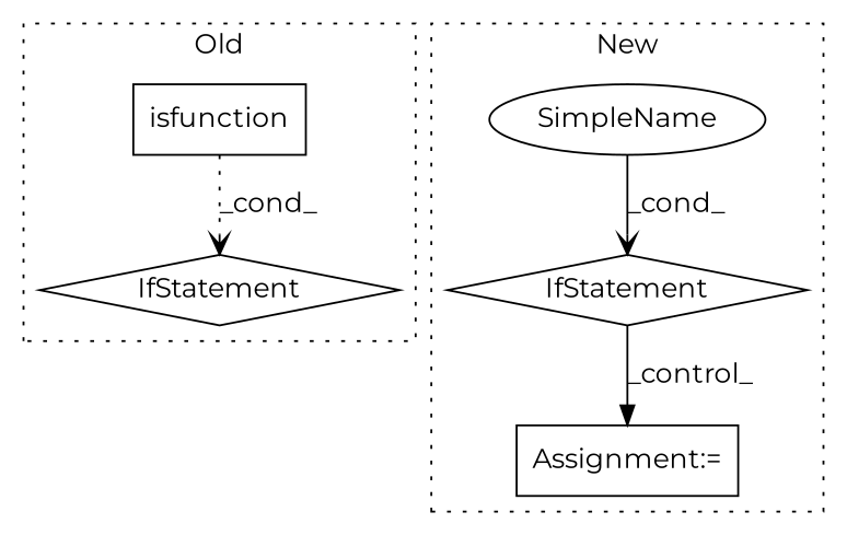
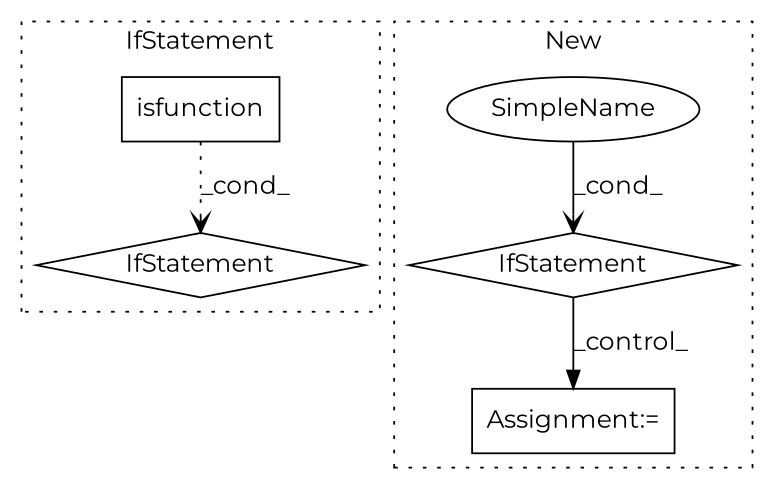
  digraph {
    fontname=Montserrat
    node [a=25 l="4,2" shape=box fontname=Montserrat]
    edge [style=solid arrowhead=vee fontname=Montserrat]
    n1 [a=32 l="11,1" label=isfunction s="4325,4349"]
    n2 [label=IfStatement s="4313,4350" shape=diamond]
    n3 [label=IfStatement s="3943,3971" shape=diamond]
    n4 [a=7 l=1 label="Assignment:=" s=4054]
    n5 [a=42 label=SimpleName shape=ellipse l=""]
    subgraph cluster_1 {
-     label=Old
+     label=IfStatement
      style=dotted
      n1
      n2
    }
    subgraph cluster_2 {
      label=New
      style=dotted
      n3
      n4
      n5
    }
    n1 -> n2 [label=_cond_ style=dotted]
    n3 -> n4 [label=_control_ arrowhead=normal]
    n5 -> n3 [label=_cond_]
  }
